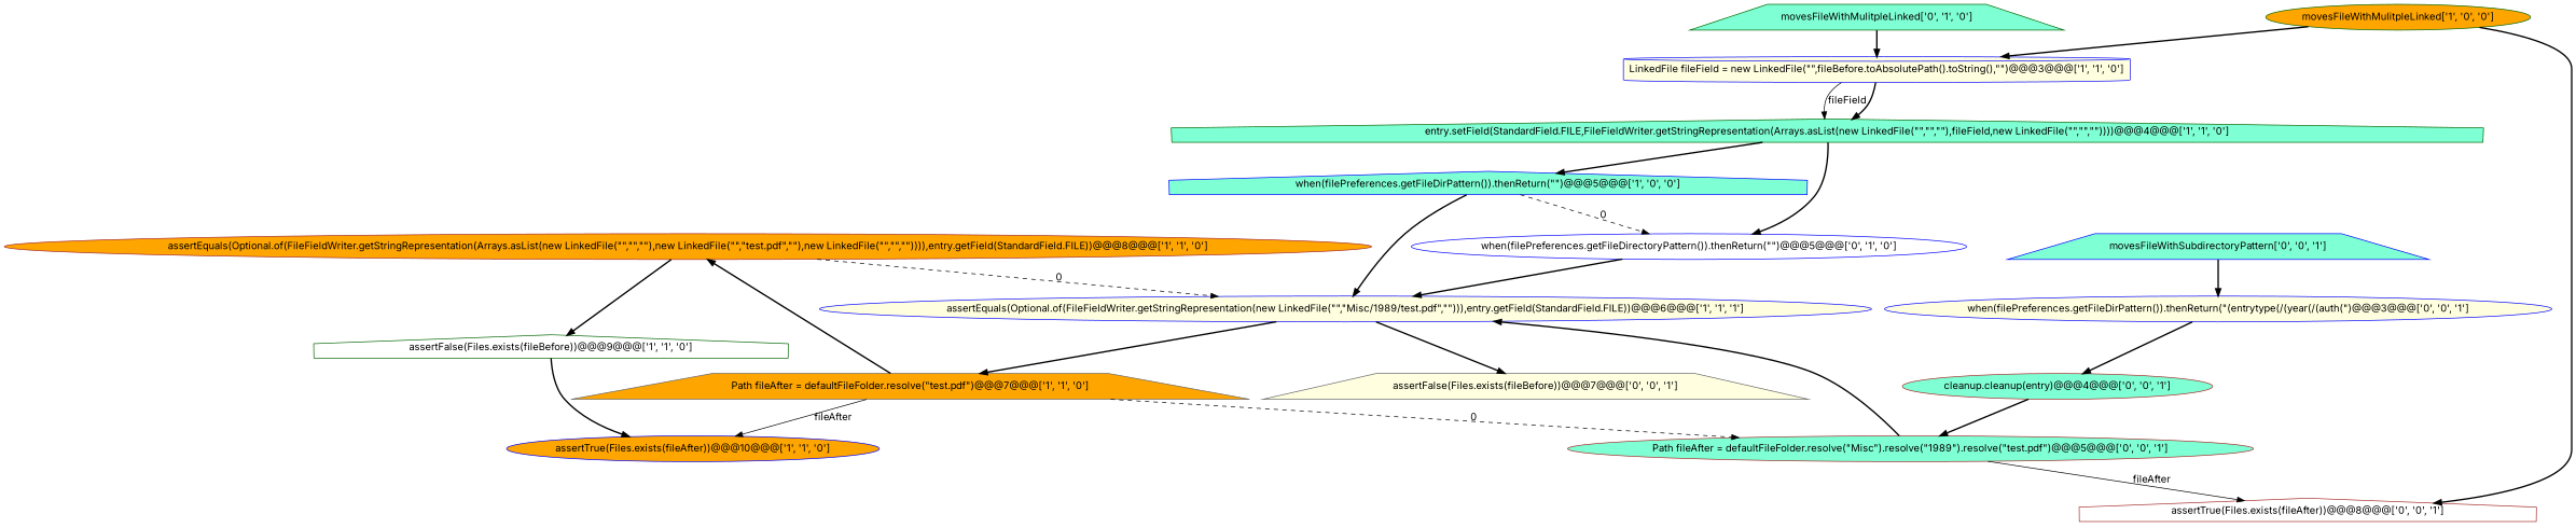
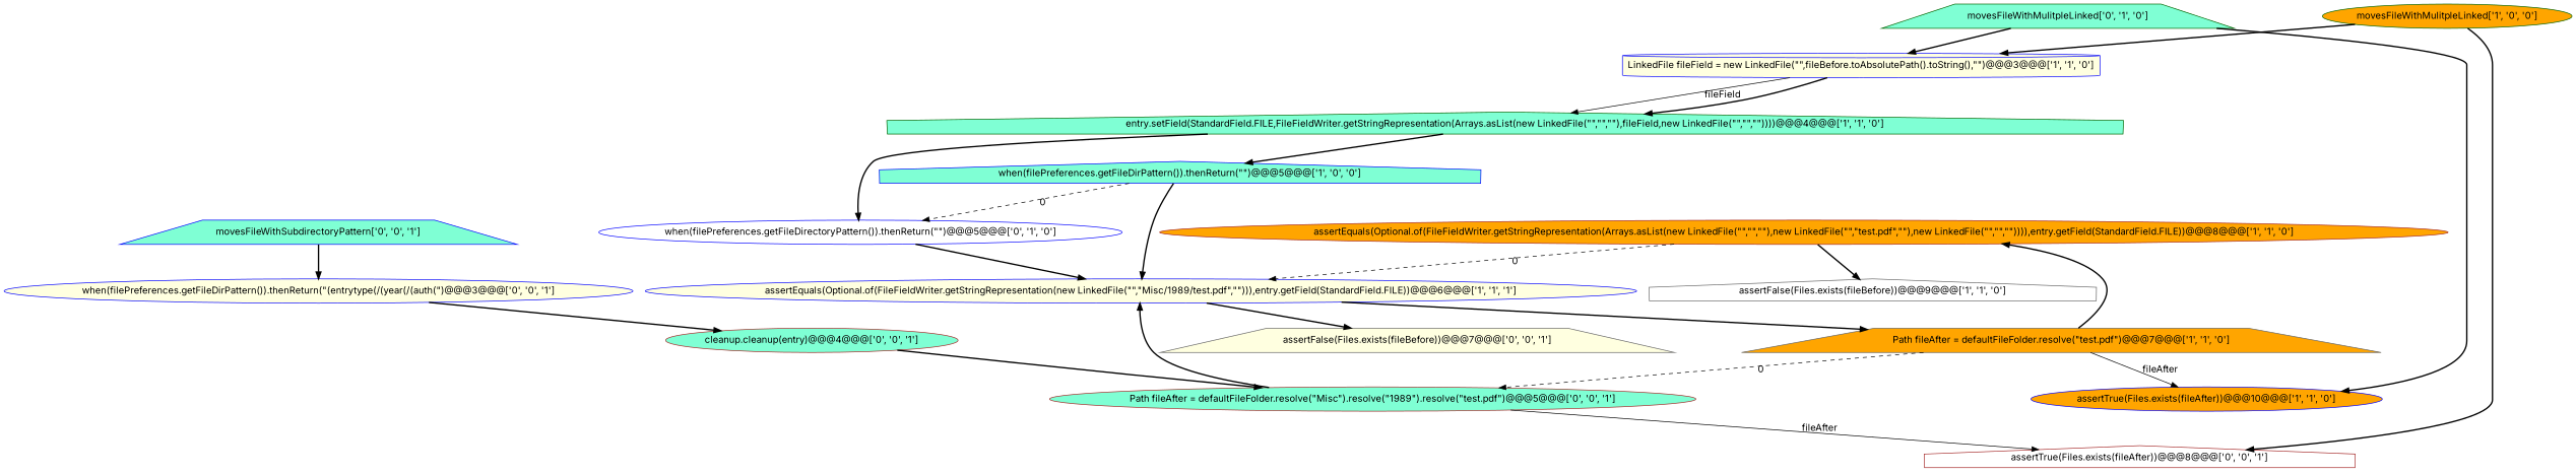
  digraph {
    fontname=Inter
    node [color=blue fillcolor=aquamarine fontname=Inter shape=ellipse style=filled]
    edge [fontname=Inter style=bold]
    n1 [color=brown fillcolor=orange label="assertEquals(Optional.of(FileFieldWriter.getStringRepresentation(Arrays.asList(new LinkedFile(\"\",\"\",\"\"),new LinkedFile(\"\",\"test.pdf\",\"\"),new LinkedFile(\"\",\"\",\"\")))),entry.getField(StandardField.FILE))@@@8@@@['1', '1', '0']"]
-   n2 [color=darkgreen fillcolor=white label="assertFalse(Files.exists(fileBefore))@@@9@@@['1', '1', '0']" shape=house]
+   n2 [color=gray40 fillcolor=white label="assertFalse(Files.exists(fileBefore))@@@9@@@['1', '1', '0']" shape=house]
    n3 [fillcolor=lightyellow label="assertEquals(Optional.of(FileFieldWriter.getStringRepresentation(new LinkedFile(\"\",\"Misc/1989/test.pdf\",\"\"))),entry.getField(StandardField.FILE))@@@6@@@['1', '1', '1']"]
    n4 [fillcolor=orange label="assertTrue(Files.exists(fileAfter))@@@10@@@['1', '1', '0']"]
    n5 [color=gray40 fillcolor=orange label="Path fileAfter = defaultFileFolder.resolve(\"test.pdf\")@@@7@@@['1', '1', '0']" shape=trapezium]
    n6 [color=gray40 fillcolor=lightyellow label="assertFalse(Files.exists(fileBefore))@@@7@@@['0', '0', '1']" shape=trapezium]
    n7 [fillcolor=white label="when(filePreferences.getFileDirectoryPattern()).thenReturn(\"\")@@@5@@@['0', '1', '0']"]
    n8 [color=brown label="Path fileAfter = defaultFileFolder.resolve(\"Misc\").resolve(\"1989\").resolve(\"test.pdf\")@@@5@@@['0', '0', '1']"]
    n9 [color=brown label="cleanup.cleanup(entry)@@@4@@@['0', '0', '1']"]
    n10 [color=brown fillcolor=white label="assertTrue(Files.exists(fileAfter))@@@8@@@['0', '0', '1']" shape=house]
    n11 [color=darkgreen label="entry.setField(StandardField.FILE,FileFieldWriter.getStringRepresentation(Arrays.asList(new LinkedFile(\"\",\"\",\"\"),fileField,new LinkedFile(\"\",\"\",\"\"))))@@@4@@@['1', '1', '0']" shape=house]
    n12 [label="when(filePreferences.getFileDirPattern()).thenReturn(\"\")@@@5@@@['1', '0', '0']" shape=house]
    n13 [fillcolor=lightyellow label="LinkedFile fileField = new LinkedFile(\"\",fileBefore.toAbsolutePath().toString(),\"\")@@@3@@@['1', '1', '0']" shape=cylinder]
    n14 [fillcolor=lightyellow label="when(filePreferences.getFileDirPattern()).thenReturn(\"(entrytype(/(year(/(auth(\")@@@3@@@['0', '0', '1']"]
    n15 [label="movesFileWithSubdirectoryPattern['0', '0', '1']" shape=trapezium]
    n16 [color=darkgreen fillcolor=orange label="movesFileWithMulitpleLinked['1', '0', '0']"]
    n17 [color=darkgreen label="movesFileWithMulitpleLinked['0', '1', '0']" shape=trapezium]
    n1 -> n2
    n1 -> n3 [label=0 style=dashed]
-   n2 -> n4
+   n17 -> n4
    n3 -> n5
    n3 -> n6
    n5 -> n1
    n5 -> n4 [label=fileAfter style=solid]
    n5 -> n8 [label=0 style=dashed]
    n7 -> n3
    n8 -> n3
    n8 -> n10 [label=fileAfter style=solid]
    n9 -> n8
    n11 -> n7
    n11 -> n12
    n12 -> n3
    n12 -> n7 [label=0 style=dashed]
    n13 -> n11 [label=fileField style=solid]
    n13 -> n11
    n14 -> n9
    n15 -> n14
    n16 -> n10
    n16 -> n13
    n17 -> n13
  }
